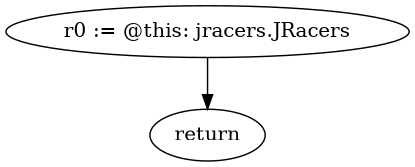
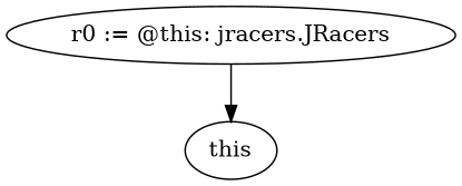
  digraph {
    "r0 := @this: jracers.JRacers"
-   return
+   return [label=this]
    "r0 := @this: jracers.JRacers" -> return
  }
